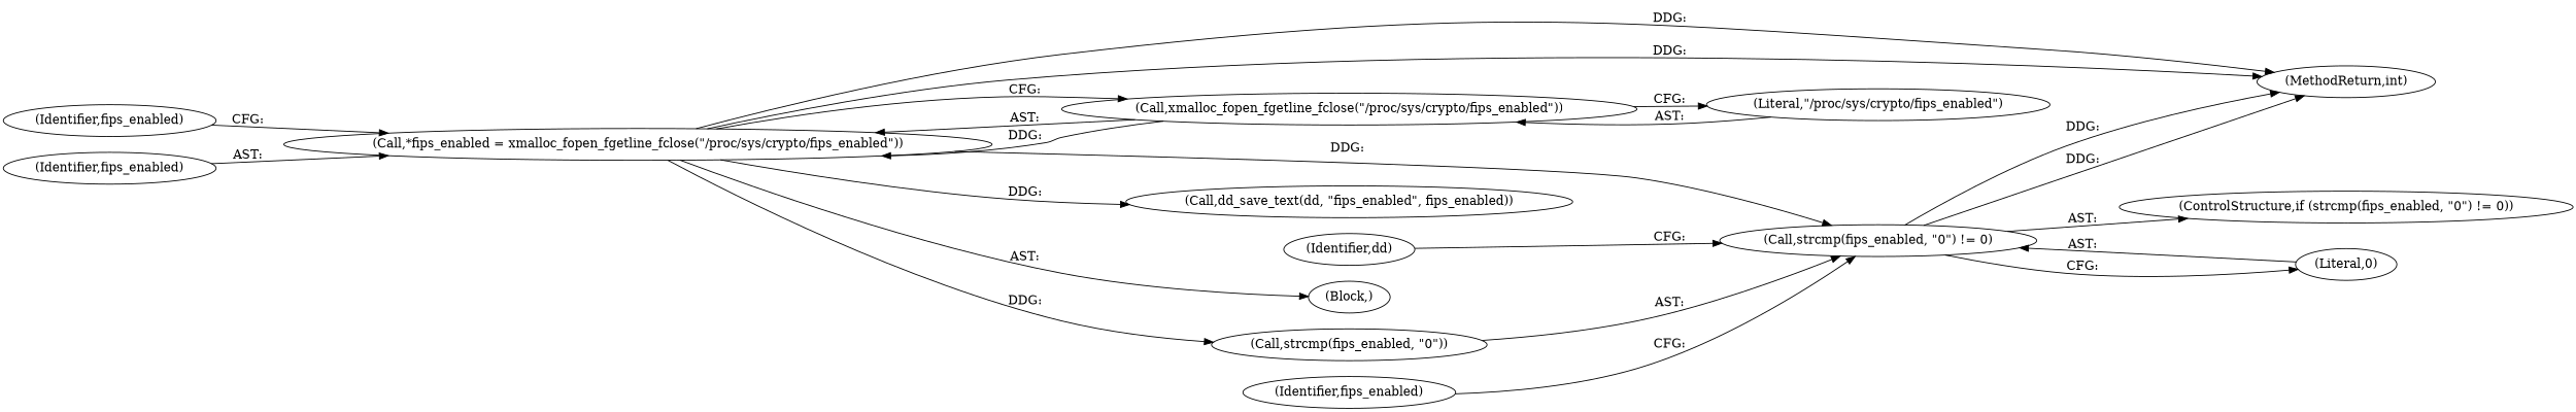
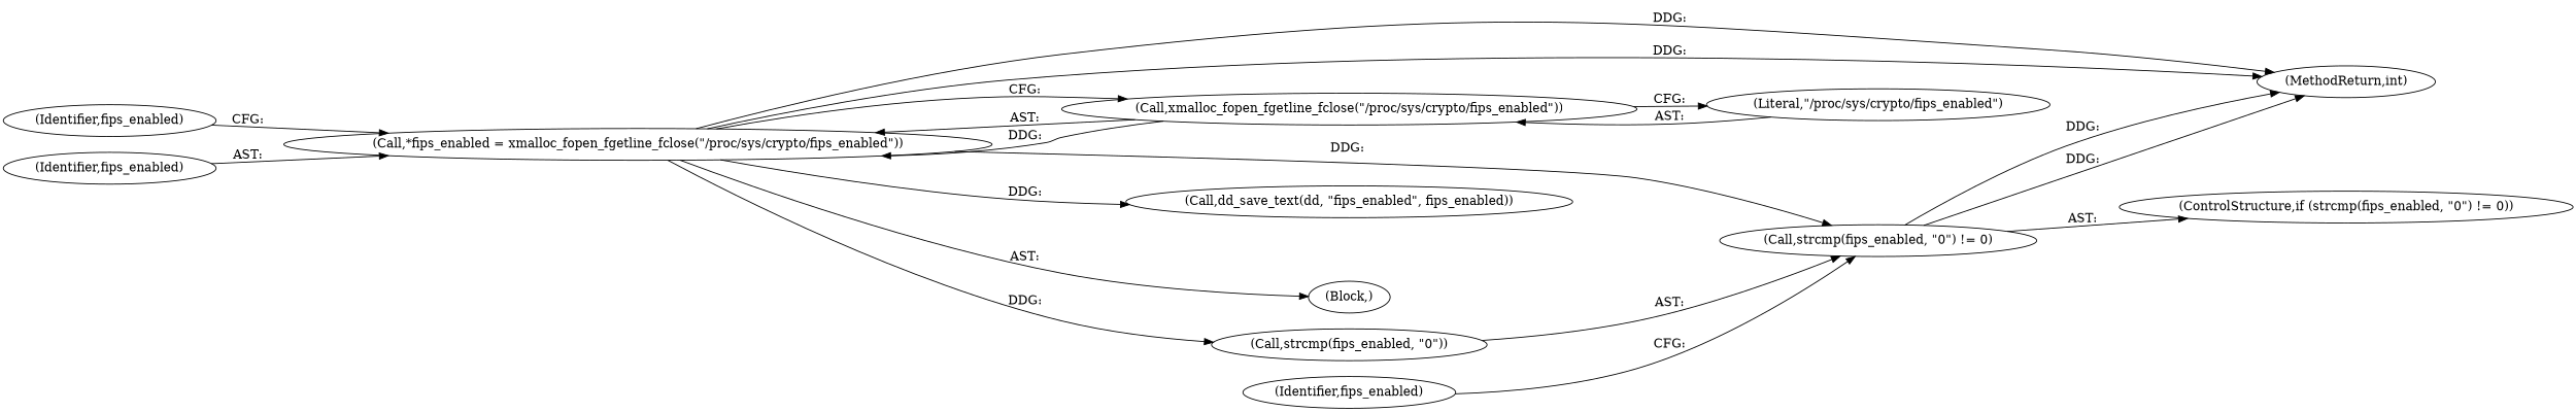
  digraph {
    rankdir=LR
    n1 [label="(Call,strcmp(fips_enabled, \"0\") != 0)"]
    n2 [label="(ControlStructure,if (strcmp(fips_enabled, \"0\") != 0))"]
    n3 [label="(MethodReturn,int)"]
-   n4 [label="(Literal,0)"]
    n5 [label="(Call,*fips_enabled = xmalloc_fopen_fgetline_fclose(\"/proc/sys/crypto/fips_enabled\"))"]
    n6 [label="(Call,xmalloc_fopen_fgetline_fclose(\"/proc/sys/crypto/fips_enabled\"))"]
    n7 [label="(Call,dd_save_text(dd, \"fips_enabled\", fips_enabled))"]
    n8 [label="(Call,strcmp(fips_enabled, \"0\"))"]
    n9 [label="(Block,)"]
    n10 [label="(Literal,\"/proc/sys/crypto/fips_enabled\")"]
    n11 [label="(Identifier,fips_enabled)"]
    n12 [label="(Identifier,fips_enabled)"]
    n13 [label="(Identifier,fips_enabled)"]
-   n14 [label="(Identifier,dd)"]
    n1 -> n2 [label="AST: "]
    n1 -> n3 [label="DDG: "]
    n1 -> n3 [label="DDG: "]
-   n1 -> n4 [label="CFG: "]
-   n4 -> n1 [label="AST: "]
    n5 -> n1 [label="DDG: "]
    n5 -> n3 [label="DDG: "]
    n5 -> n3 [label="DDG: "]
    n5 -> n6 [label="CFG: "]
    n5 -> n7 [label="DDG: "]
    n5 -> n8 [label="DDG: "]
    n5 -> n9 [label="AST: "]
    n6 -> n5 [label="AST: "]
    n6 -> n5 [label="DDG: "]
    n6 -> n10 [label="CFG: "]
    n8 -> n1 [label="AST: "]
    n10 -> n6 [label="AST: "]
    n11 -> n5 [label="CFG: "]
    n12 -> n1 [label="CFG: "]
    n13 -> n5 [label="AST: "]
-   n14 -> n1 [label="CFG: "]
  }
